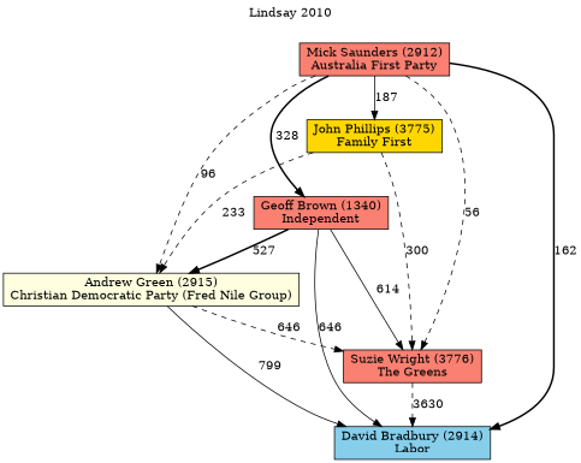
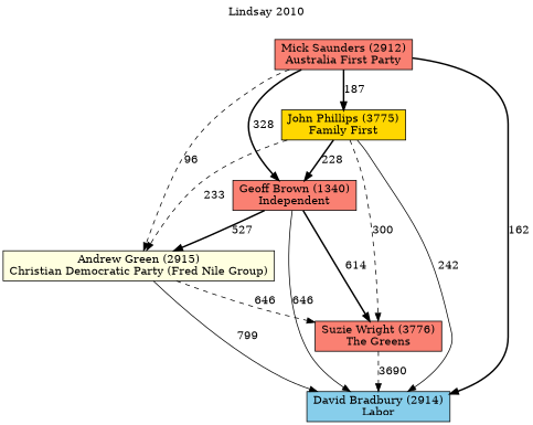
  digraph {
    label="Lindsay 2010"
    labelloc=t
    mclimit=10
    node [fillcolor=salmon shape=box style=filled]
    edge [style=dashed]
    n1 [fillcolor=lightyellow label="Andrew Green (2915)\nChristian Democratic Party (Fred Nile Group)"]
    n2 [fillcolor=skyblue label="David Bradbury (2914)\nLabor"]
    n3 [label="Suzie Wright (3776)\nThe Greens"]
    n4 [label="Geoff Brown (1340)\nIndependent"]
    n5 [fillcolor=gold label="John Phillips (3775)\nFamily First"]
    n6 [label="Mick Saunders (2912)\nAustralia First Party"]
    n1 -> n2 [label=799 style=solid]
    n1 -> n3 [label=646]
-   n3 -> n2 [label=3630]
+   n3 -> n2 [label=3690]
    n4 -> n1 [label=527 style=bold]
    n4 -> n2 [label=646 style=solid]
-   n4 -> n3 [label=614 style=solid]
+   n4 -> n3 [label=614 style=bold]
    n5 -> n1 [label=233]
+   n5 -> n2 [label=242 style=solid]
    n5 -> n3 [label=300]
+   n5 -> n4 [label=228 style=bold]
    n6 -> n1 [label=96]
    n6 -> n2 [label=162 style=bold]
-   n6 -> n3 [label=56]
    n6 -> n4 [label=328 style=bold]
-   n6 -> n5 [label=187 style=solid]
+   n6 -> n5 [label=187 style=bold]
  }
